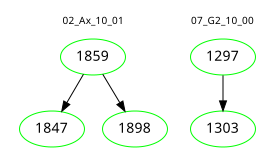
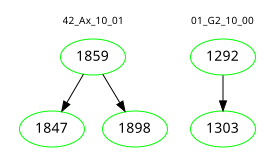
  digraph {
    fontname="Noto Sans"
    node [color=green fontname="Noto Sans"]
    edge [color=black fontname="Noto Sans"]
    n1 [label=1859]
    n2 [label=1847]
    n3 [label=1898]
-   n4 [label=1297]
+   n4 [label=1292]
    n5 [label=1303]
    subgraph cluster_1 {
      color=white
      fontsize=10
-     label="02_Ax_10_01"
+     label="42_Ax_10_01"
      n1
      n2
      n3
    }
    subgraph cluster_2 {
      color=white
      fontsize=10
-     label="07_G2_10_00"
+     label="01_G2_10_00"
      n4
      n5
    }
    n1 -> n2
    n1 -> n3
    n4 -> n5
  }
